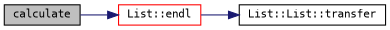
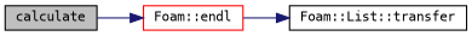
  digraph {
    fontname="DejaVu Sans Mono"
    rankdir=LR
    node [color=black fontname="DejaVu Sans Mono" fontsize=10 shape=record]
    edge [color=midnightblue fontname="DejaVu Sans Mono" fontsize=10 labelfontname=FreeSans labelfontsize=10 style=solid]
    n1 [fillcolor=grey75 fontcolor=black height=0.2 label=calculate style=filled width=0.4]
-   n2 [color=red height=0.2 label="List::endl" width=0.4]
-   n3 [height=0.2 label="List::List::transfer" width=0.4]
+   n2 [color=red height=0.2 label="Foam::endl" width=0.4]
+   n3 [height=0.2 label="Foam::List::transfer" width=0.4]
    n1 -> n2
    n2 -> n3
  }
